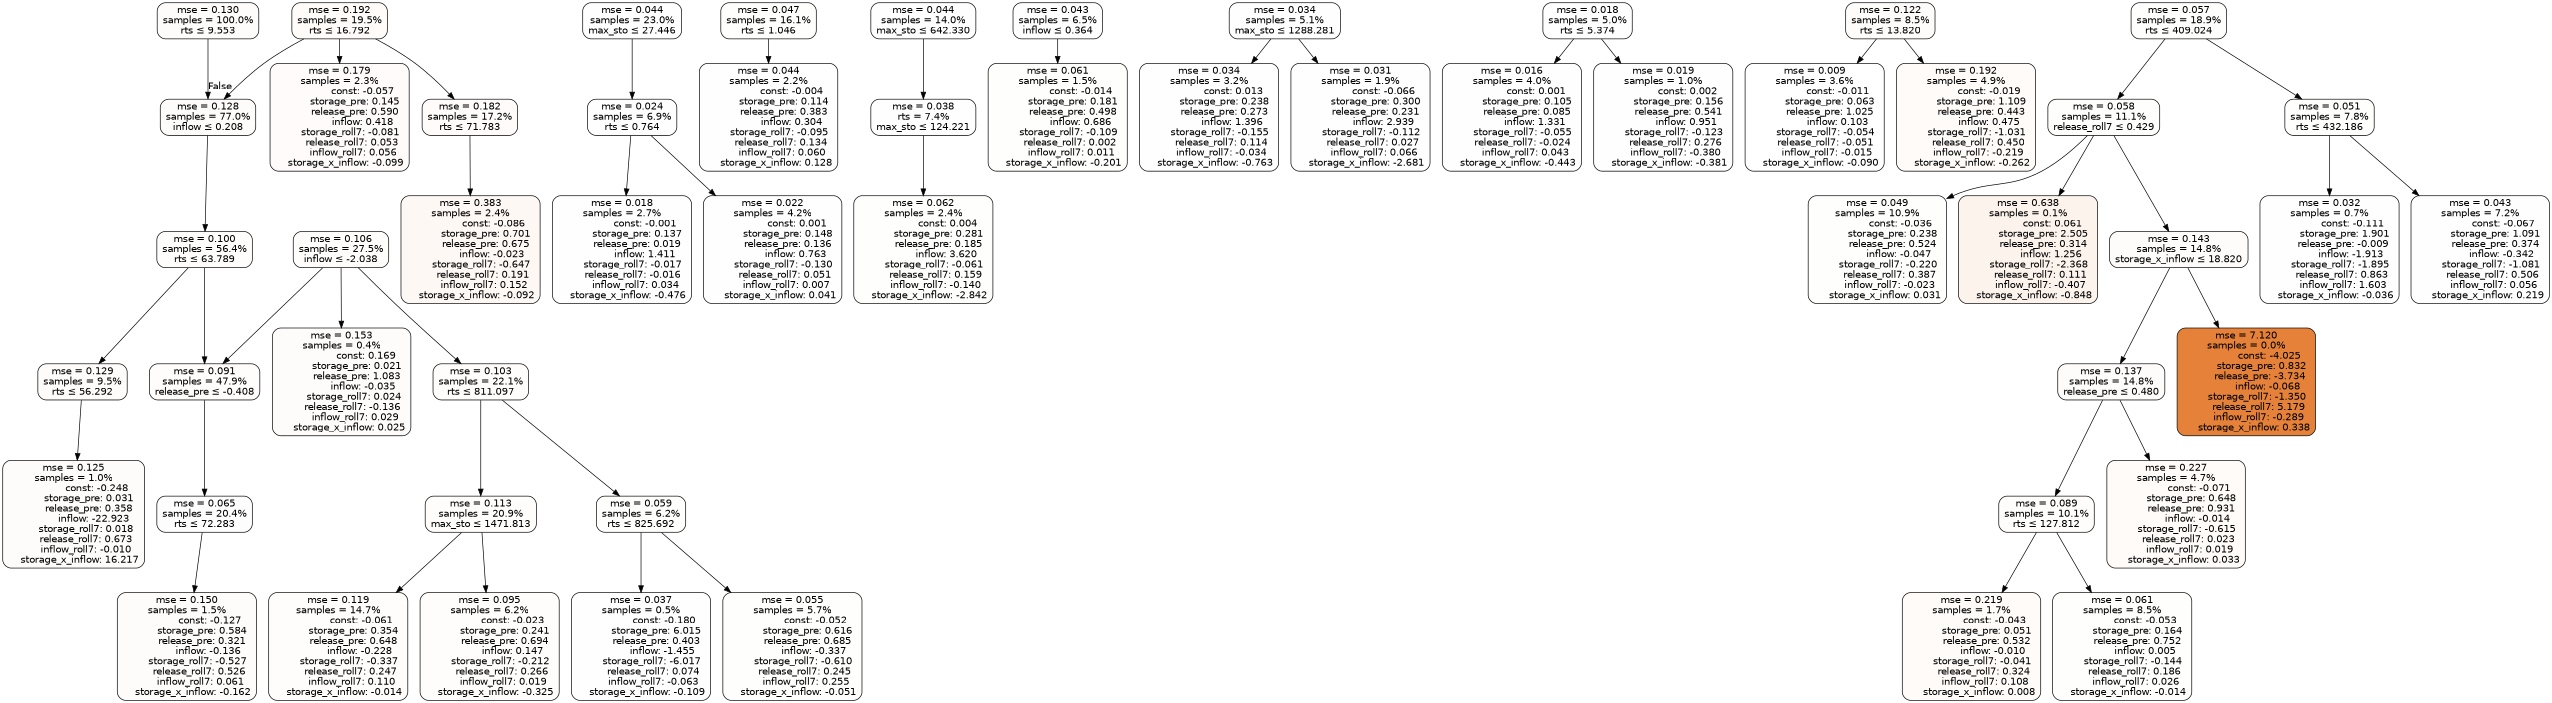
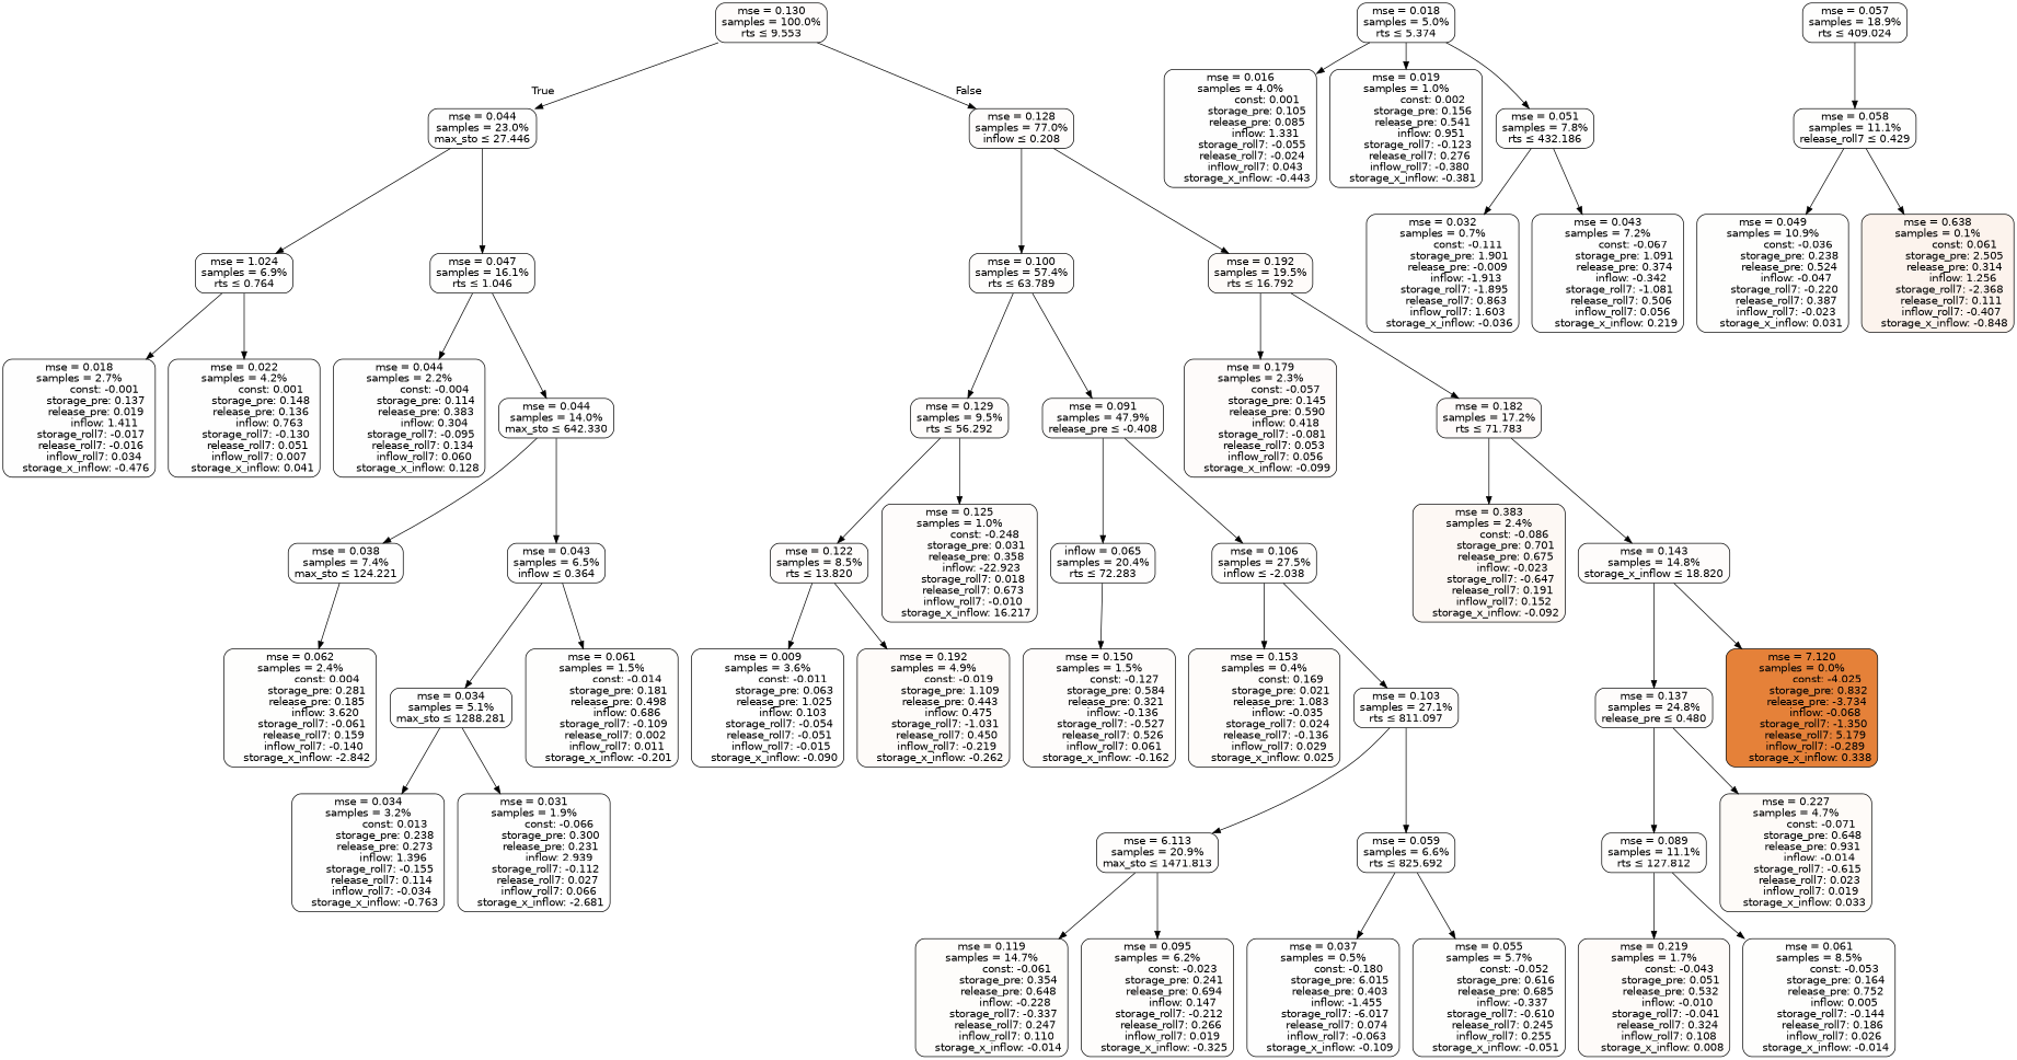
  digraph {
    node [color=black fillcolor="#fefefe" fontname=helvetica shape=rectangle style="filled, rounded"]
    edge [fontname=helvetica]
    n1 [fillcolor="#fefcfb" label="mse = 0.130\nsamples = 100.0%\nrts &le; 9.553"]
    n2 [label="mse = 0.044\nsamples = 23.0%\nmax_sto &le; 27.446"]
    n3 [fillcolor="#fefcfb" label="mse = 0.128\nsamples = 77.0%\ninflow &le; 0.208"]
-   n4 [label="mse = 0.024\nsamples = 6.9%\nrts &le; 0.764"]
+   n4 [label="mse = 1.024\nsamples = 6.9%\nrts &le; 0.764"]
    n5 [fillcolor="#fefefd" label="mse = 0.047\nsamples = 16.1%\nrts &le; 1.046"]
-   n6 [fillcolor="#fefdfc" label="mse = 0.100\nsamples = 56.4%\nrts &le; 63.789"]
+   n6 [fillcolor="#fefdfc" label="mse = 0.100\nsamples = 57.4%\nrts &le; 63.789"]
    n7 [fillcolor="#fefbf9" label="mse = 0.192\nsamples = 19.5%\nrts &le; 16.792"]
    n8 [label="mse = 0.018\nsamples = 2.7%\n               const: -0.001\n          storage_pre: 0.137\n          release_pre: 0.019\n               inflow: 1.411\n       storage_roll7: -0.017\n       release_roll7: -0.016\n         inflow_roll7: 0.034\n    storage_x_inflow: -0.476"]
    n9 [label="mse = 0.022\nsamples = 4.2%\n                const: 0.001\n          storage_pre: 0.148\n          release_pre: 0.136\n               inflow: 0.763\n       storage_roll7: -0.130\n        release_roll7: 0.051\n         inflow_roll7: 0.007\n     storage_x_inflow: 0.041"]
    n10 [label="mse = 0.044\nsamples = 2.2%\n               const: -0.004\n          storage_pre: 0.114\n          release_pre: 0.383\n               inflow: 0.304\n       storage_roll7: -0.095\n        release_roll7: 0.134\n         inflow_roll7: 0.060\n     storage_x_inflow: 0.128"]
    n11 [label="mse = 0.044\nsamples = 14.0%\nmax_sto &le; 642.330"]
-   n12 [label="mse = 0.038\nrts = 7.4%\nmax_sto &le; 124.221"]
+   n12 [label="mse = 0.038\nsamples = 7.4%\nmax_sto &le; 124.221"]
    n13 [label="mse = 0.043\nsamples = 6.5%\ninflow &le; 0.364"]
    n14 [fillcolor="#fefefd" label="mse = 0.062\nsamples = 2.4%\n                const: 0.004\n          storage_pre: 0.281\n          release_pre: 0.185\n               inflow: 3.620\n       storage_roll7: -0.061\n        release_roll7: 0.159\n        inflow_roll7: -0.140\n    storage_x_inflow: -2.842"]
    n15 [label="mse = 0.034\nsamples = 5.1%\nmax_sto &le; 1288.281"]
    n16 [fillcolor="#fefefd" label="mse = 0.061\nsamples = 1.5%\n               const: -0.014\n          storage_pre: 0.181\n          release_pre: 0.498\n               inflow: 0.686\n       storage_roll7: -0.109\n        release_roll7: 0.002\n         inflow_roll7: 0.011\n    storage_x_inflow: -0.201"]
    n17 [label="mse = 0.018\nsamples = 5.0%\nrts &le; 5.374"]
    n18 [label="mse = 0.016\nsamples = 4.0%\n                const: 0.001\n          storage_pre: 0.105\n          release_pre: 0.085\n               inflow: 1.331\n       storage_roll7: -0.055\n       release_roll7: -0.024\n         inflow_roll7: 0.043\n    storage_x_inflow: -0.443"]
    n19 [label="mse = 0.019\nsamples = 1.0%\n                const: 0.002\n          storage_pre: 0.156\n          release_pre: 0.541\n               inflow: 0.951\n       storage_roll7: -0.123\n        release_roll7: 0.276\n        inflow_roll7: -0.380\n    storage_x_inflow: -0.381"]
    n20 [label="mse = 0.034\nsamples = 3.2%\n                const: 0.013\n          storage_pre: 0.238\n          release_pre: 0.273\n               inflow: 1.396\n       storage_roll7: -0.155\n        release_roll7: 0.114\n        inflow_roll7: -0.034\n    storage_x_inflow: -0.763"]
    n21 [label="mse = 0.031\nsamples = 1.9%\n               const: -0.066\n          storage_pre: 0.300\n          release_pre: 0.231\n               inflow: 2.939\n       storage_roll7: -0.112\n        release_roll7: 0.027\n         inflow_roll7: 0.066\n    storage_x_inflow: -2.681"]
    n22 [fillcolor="#fefcfb" label="mse = 0.129\nsamples = 9.5%\nrts &le; 56.292"]
    n23 [fillcolor="#fefdfc" label="mse = 0.091\nsamples = 47.9%\nrelease_pre &le; -0.408"]
    n24 [fillcolor="#fefbfa" label="mse = 0.179\nsamples = 2.3%\n               const: -0.057\n          storage_pre: 0.145\n          release_pre: 0.590\n               inflow: 0.418\n       storage_roll7: -0.081\n        release_roll7: 0.053\n         inflow_roll7: 0.056\n    storage_x_inflow: -0.099"]
    n25 [fillcolor="#fefbfa" label="mse = 0.182\nsamples = 17.2%\nrts &le; 71.783"]
    n26 [fillcolor="#fefcfb" label="mse = 0.122\nsamples = 8.5%\nrts &le; 13.820"]
    n27 [fillcolor="#fefcfb" label="mse = 0.125\nsamples = 1.0%\n               const: -0.248\n          storage_pre: 0.031\n          release_pre: 0.358\n             inflow: -22.923\n        storage_roll7: 0.018\n        release_roll7: 0.673\n        inflow_roll7: -0.010\n    storage_x_inflow: 16.217"]
-   n28 [fillcolor="#fefdfd" label="mse = 0.065\nsamples = 20.4%\nrts &le; 72.283"]
+   n28 [fillcolor="#fefdfd" label="inflow = 0.065\nsamples = 20.4%\nrts &le; 72.283"]
    n29 [fillcolor="#fefdfc" label="mse = 0.106\nsamples = 27.5%\ninflow &le; -2.038"]
    n30 [fillcolor="#ffffff" label="mse = 0.009\nsamples = 3.6%\n               const: -0.011\n          storage_pre: 0.063\n          release_pre: 1.025\n               inflow: 0.103\n       storage_roll7: -0.054\n       release_roll7: -0.051\n        inflow_roll7: -0.015\n    storage_x_inflow: -0.090"]
    n31 [fillcolor="#fefbf9" label="mse = 0.192\nsamples = 4.9%\n               const: -0.019\n          storage_pre: 1.109\n          release_pre: 0.443\n               inflow: 0.475\n       storage_roll7: -1.031\n        release_roll7: 0.450\n        inflow_roll7: -0.219\n    storage_x_inflow: -0.262"]
    n32 [fillcolor="#fefcfb" label="mse = 0.150\nsamples = 1.5%\n               const: -0.127\n          storage_pre: 0.584\n          release_pre: 0.321\n              inflow: -0.136\n       storage_roll7: -0.527\n        release_roll7: 0.526\n         inflow_roll7: 0.061\n    storage_x_inflow: -0.162"]
    n33 [fillcolor="#fefcfa" label="mse = 0.153\nsamples = 0.4%\n                const: 0.169\n          storage_pre: 0.021\n          release_pre: 1.083\n              inflow: -0.035\n        storage_roll7: 0.024\n       release_roll7: -0.136\n         inflow_roll7: 0.029\n     storage_x_inflow: 0.025"]
-   n34 [fillcolor="#fefdfc" label="mse = 0.103\nsamples = 22.1%\nrts &le; 811.097"]
+   n34 [fillcolor="#fefdfc" label="mse = 0.103\nsamples = 27.1%\nrts &le; 811.097"]
    n35 [fillcolor="#fefefd" label="mse = 0.057\nsamples = 18.9%\nrts &le; 409.024"]
    n36 [fillcolor="#fefefd" label="mse = 0.058\nsamples = 11.1%\nrelease_roll7 &le; 0.429"]
    n37 [fillcolor="#fefefd" label="mse = 0.051\nsamples = 7.8%\nrts &le; 432.186"]
    n38 [fillcolor="#fefefd" label="mse = 0.049\nsamples = 10.9%\n               const: -0.036\n          storage_pre: 0.238\n          release_pre: 0.524\n              inflow: -0.047\n       storage_roll7: -0.220\n        release_roll7: 0.387\n        inflow_roll7: -0.023\n     storage_x_inflow: 0.031"]
    n39 [fillcolor="#fcf3ed" label="mse = 0.638\nsamples = 0.1%\n                const: 0.061\n          storage_pre: 2.505\n          release_pre: 0.314\n               inflow: 1.256\n       storage_roll7: -2.368\n        release_roll7: 0.111\n        inflow_roll7: -0.407\n    storage_x_inflow: -0.848"]
    n40 [label="mse = 0.032\nsamples = 0.7%\n               const: -0.111\n          storage_pre: 1.901\n         release_pre: -0.009\n              inflow: -1.913\n       storage_roll7: -1.895\n        release_roll7: 0.863\n         inflow_roll7: 1.603\n    storage_x_inflow: -0.036"]
    n41 [label="mse = 0.043\nsamples = 7.2%\n               const: -0.067\n          storage_pre: 1.091\n          release_pre: 0.374\n              inflow: -0.342\n       storage_roll7: -1.081\n        release_roll7: 0.506\n         inflow_roll7: 0.056\n     storage_x_inflow: 0.219"]
-   n42 [fillcolor="#fefdfc" label="mse = 0.113\nsamples = 20.9%\nmax_sto &le; 1471.813"]
-   n43 [fillcolor="#fefefd" label="mse = 0.059\nsamples = 6.2%\nrts &le; 825.692"]
+   n42 [fillcolor="#fefdfc" label="mse = 6.113\nsamples = 20.9%\nmax_sto &le; 1471.813"]
+   n43 [fillcolor="#fefefd" label="mse = 0.059\nsamples = 6.6%\nrts &le; 825.692"]
    n44 [fillcolor="#fefdfb" label="mse = 0.119\nsamples = 14.7%\n               const: -0.061\n          storage_pre: 0.354\n          release_pre: 0.648\n              inflow: -0.228\n       storage_roll7: -0.337\n        release_roll7: 0.247\n         inflow_roll7: 0.110\n    storage_x_inflow: -0.014"]
    n45 [fillcolor="#fefdfc" label="mse = 0.095\nsamples = 6.2%\n               const: -0.023\n          storage_pre: 0.241\n          release_pre: 0.694\n               inflow: 0.147\n       storage_roll7: -0.212\n        release_roll7: 0.266\n         inflow_roll7: 0.019\n    storage_x_inflow: -0.325"]
    n46 [label="mse = 0.037\nsamples = 0.5%\n               const: -0.180\n          storage_pre: 6.015\n          release_pre: 0.403\n              inflow: -1.455\n       storage_roll7: -6.017\n        release_roll7: 0.074\n        inflow_roll7: -0.063\n    storage_x_inflow: -0.109"]
    n47 [fillcolor="#fefefd" label="mse = 0.055\nsamples = 5.7%\n               const: -0.052\n          storage_pre: 0.616\n          release_pre: 0.685\n              inflow: -0.337\n       storage_roll7: -0.610\n        release_roll7: 0.245\n         inflow_roll7: 0.255\n    storage_x_inflow: -0.051"]
    n48 [fillcolor="#fdf8f4" label="mse = 0.383\nsamples = 2.4%\n               const: -0.086\n          storage_pre: 0.701\n          release_pre: 0.675\n              inflow: -0.023\n       storage_roll7: -0.647\n        release_roll7: 0.191\n         inflow_roll7: 0.152\n    storage_x_inflow: -0.092"]
    n49 [fillcolor="#fefcfb" label="mse = 0.143\nsamples = 14.8%\nstorage_x_inflow &le; 18.820"]
-   n50 [fillcolor="#fefcfb" label="mse = 0.137\nsamples = 14.8%\nrelease_pre &le; 0.480"]
+   n50 [fillcolor="#fefcfb" label="mse = 0.137\nsamples = 24.8%\nrelease_pre &le; 0.480"]
    n51 [fillcolor="#e58139" label="mse = 7.120\nsamples = 0.0%\n               const: -4.025\n          storage_pre: 0.832\n         release_pre: -3.734\n              inflow: -0.068\n       storage_roll7: -1.350\n        release_roll7: 5.179\n        inflow_roll7: -0.289\n     storage_x_inflow: 0.338"]
-   n52 [fillcolor="#fefdfc" label="mse = 0.089\nsamples = 10.1%\nrts &le; 127.812"]
+   n52 [fillcolor="#fefdfc" label="mse = 0.089\nsamples = 11.1%\nrts &le; 127.812"]
    n53 [fillcolor="#fefbf8" label="mse = 0.227\nsamples = 4.7%\n               const: -0.071\n          storage_pre: 0.648\n          release_pre: 0.931\n              inflow: -0.014\n       storage_roll7: -0.615\n        release_roll7: 0.023\n         inflow_roll7: 0.019\n     storage_x_inflow: 0.033"]
    n54 [fillcolor="#fefbf9" label="mse = 0.219\nsamples = 1.7%\n               const: -0.043\n          storage_pre: 0.051\n          release_pre: 0.532\n              inflow: -0.010\n       storage_roll7: -0.041\n        release_roll7: 0.324\n         inflow_roll7: 0.108\n     storage_x_inflow: 0.008"]
    n55 [fillcolor="#fefefd" label="mse = 0.061\nsamples = 8.5%\n               const: -0.053\n          storage_pre: 0.164\n          release_pre: 0.752\n               inflow: 0.005\n       storage_roll7: -0.144\n        release_roll7: 0.186\n         inflow_roll7: 0.026\n    storage_x_inflow: -0.014"]
+   n1 -> n2 [headlabel=True labelangle=45 labeldistance=2.5]
    n1 -> n3 [headlabel=False labelangle=-45 labeldistance=2.5]
    n2 -> n4
+   n2 -> n5
    n3 -> n6
-   n7 -> n3
+   n3 -> n7
    n4 -> n8
    n4 -> n9
    n5 -> n10
+   n5 -> n11
    n6 -> n22
    n6 -> n23
    n7 -> n24
    n7 -> n25
    n11 -> n12
+   n11 -> n13
    n12 -> n14
+   n13 -> n15
    n13 -> n16
    n15 -> n20
    n15 -> n21
    n17 -> n18
    n17 -> n19
+   n22 -> n26
    n22 -> n27
    n23 -> n28
-   n29 -> n23
+   n23 -> n29
    n25 -> n48
-   n36 -> n49
+   n25 -> n49
    n26 -> n30
    n26 -> n31
    n28 -> n32
    n29 -> n33
    n29 -> n34
    n34 -> n42
    n34 -> n43
    n35 -> n36
-   n35 -> n37
+   n17 -> n37
    n36 -> n38
    n36 -> n39
    n37 -> n40
    n37 -> n41
    n42 -> n44
    n42 -> n45
    n43 -> n46
    n43 -> n47
    n49 -> n50
    n49 -> n51
    n50 -> n52
    n50 -> n53
    n52 -> n54
    n52 -> n55
  }
